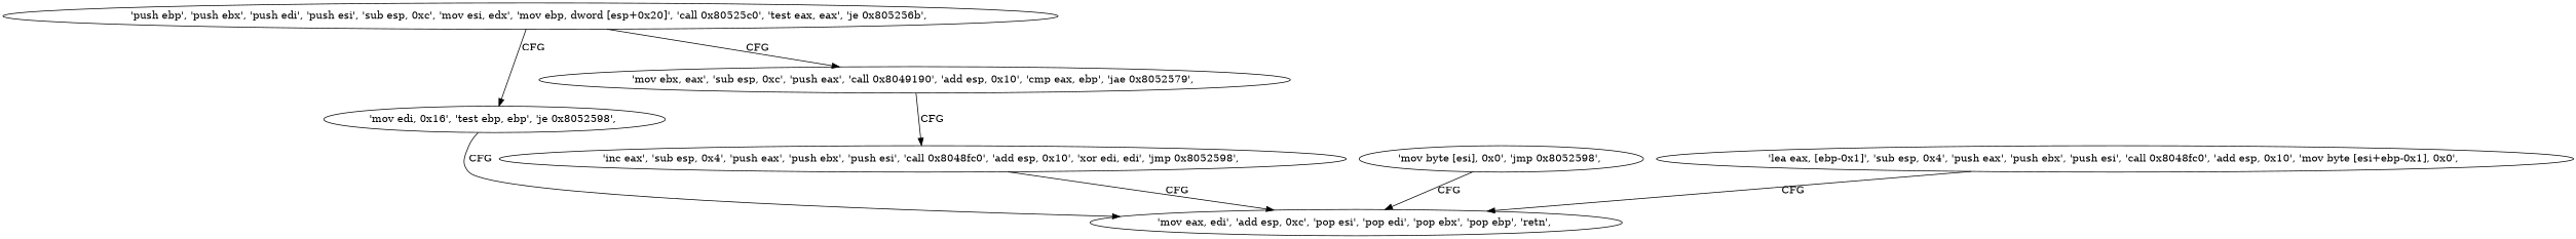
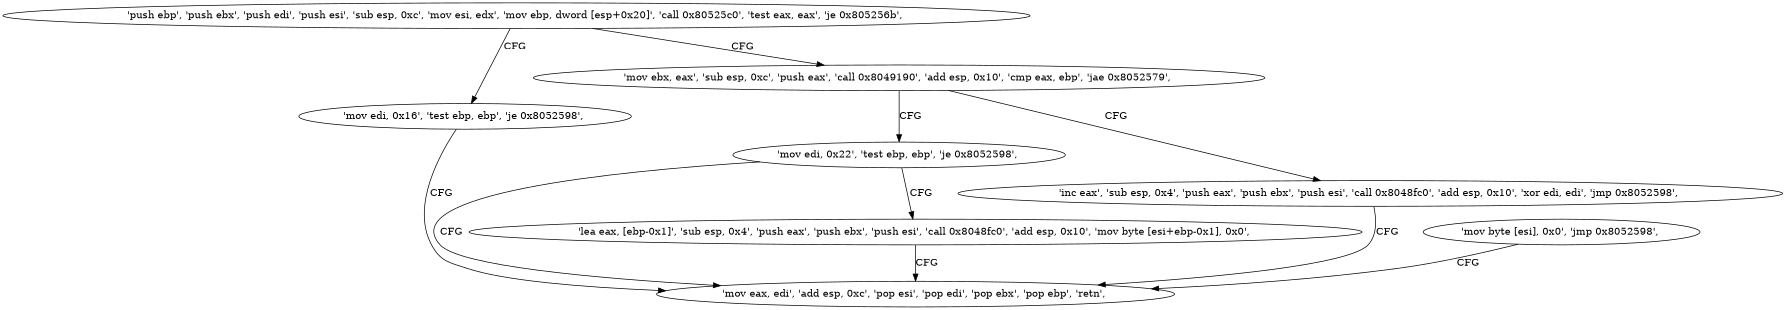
  digraph {
    n1 [label="'push ebp', 'push ebx', 'push edi', 'push esi', 'sub esp, 0xc', 'mov esi, edx', 'mov ebp, dword [esp+0x20]', 'call 0x80525c0', 'test eax, eax', 'je 0x805256b', "]
    n2 [label="'mov edi, 0x16', 'test ebp, ebp', 'je 0x8052598', "]
    n3 [label="'mov ebx, eax', 'sub esp, 0xc', 'push eax', 'call 0x8049190', 'add esp, 0x10', 'cmp eax, ebp', 'jae 0x8052579', "]
    n4 [label="'mov eax, edi', 'add esp, 0xc', 'pop esi', 'pop edi', 'pop ebx', 'pop ebp', 'retn', "]
+   n5 [label="'mov edi, 0x22', 'test ebp, ebp', 'je 0x8052598', "]
    n6 [label="'inc eax', 'sub esp, 0x4', 'push eax', 'push ebx', 'push esi', 'call 0x8048fc0', 'add esp, 0x10', 'xor edi, edi', 'jmp 0x8052598', "]
    n7 [label="'mov byte [esi], 0x0', 'jmp 0x8052598', "]
    n8 [label="'lea eax, [ebp-0x1]', 'sub esp, 0x4', 'push eax', 'push ebx', 'push esi', 'call 0x8048fc0', 'add esp, 0x10', 'mov byte [esi+ebp-0x1], 0x0', "]
    n1 -> n2 [label=CFG]
    n1 -> n3 [label=CFG]
    n2 -> n4 [label=CFG]
+   n3 -> n5 [label=CFG]
    n3 -> n6 [label=CFG]
+   n5 -> n4 [label=CFG]
+   n5 -> n8 [label=CFG]
    n6 -> n4 [label=CFG]
    n7 -> n4 [label=CFG]
    n8 -> n4 [label=CFG]
  }
